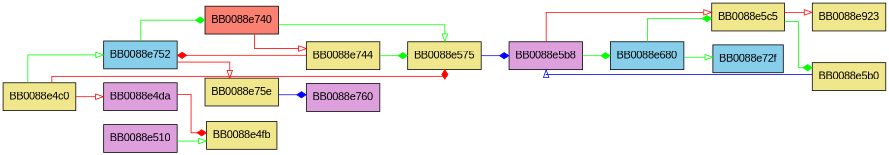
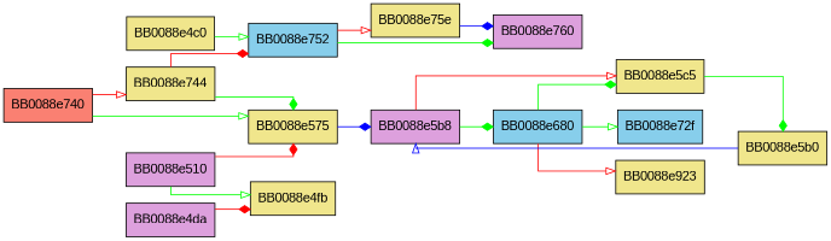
  digraph {
    fontname="Liberation Sans"
    rankdir=LR
    splines=ortho
    node [fillcolor=khaki fontname="Liberation Sans" shape=box style=filled]
    edge [arrowhead=diamond color=green fontname="Liberation Sans"]
    BB0088e752 [fillcolor=skyblue]
    BB0088e4c0
    BB0088e4da [fillcolor=plum]
    BB0088e740 [fillcolor=salmon]
    BB0088e75e
    BB0088e4fb
    BB0088e575
    BB0088e744
    BB0088e760 [fillcolor=plum]
    BB0088e510 [fillcolor=plum]
    BB0088e5b8 [fillcolor=plum]
    BB0088e680 [fillcolor=skyblue]
    BB0088e5c5
    BB0088e72f [fillcolor=skyblue]
    BB0088e5b0
    n16 [label=BB0088e923]
-   BB0088e752 -> BB0088e740
+   BB0088e752 -> BB0088e760
    BB0088e752 -> BB0088e75e [arrowhead=onormal color=red]
    BB0088e4c0 -> BB0088e752 [arrowhead=onormal]
-   BB0088e4c0 -> BB0088e4da [arrowhead=onormal color=red]
    BB0088e4da -> BB0088e4fb [color=red]
    BB0088e740 -> BB0088e575 [arrowhead=onormal]
    BB0088e740 -> BB0088e744 [arrowhead=onormal color=red]
    BB0088e75e -> BB0088e760 [color=blue]
    BB0088e575 -> BB0088e5b8 [color=blue]
    BB0088e744 -> BB0088e752 [color=red]
    BB0088e744 -> BB0088e575
    BB0088e510 -> BB0088e4fb [arrowhead=onormal]
-   BB0088e4c0 -> BB0088e575 [color=red]
+   BB0088e510 -> BB0088e575 [color=red]
    BB0088e5b8 -> BB0088e680
    BB0088e5b8 -> BB0088e5c5 [arrowhead=onormal color=red]
    BB0088e680 -> BB0088e5c5
    BB0088e680 -> BB0088e72f [arrowhead=onormal]
    BB0088e5c5 -> BB0088e5b0
-   BB0088e5c5 -> n16 [arrowhead=onormal color=red]
+   BB0088e680 -> n16 [arrowhead=onormal color=red]
    BB0088e5b0 -> BB0088e5b8 [arrowhead=onormal color=blue]
  }
